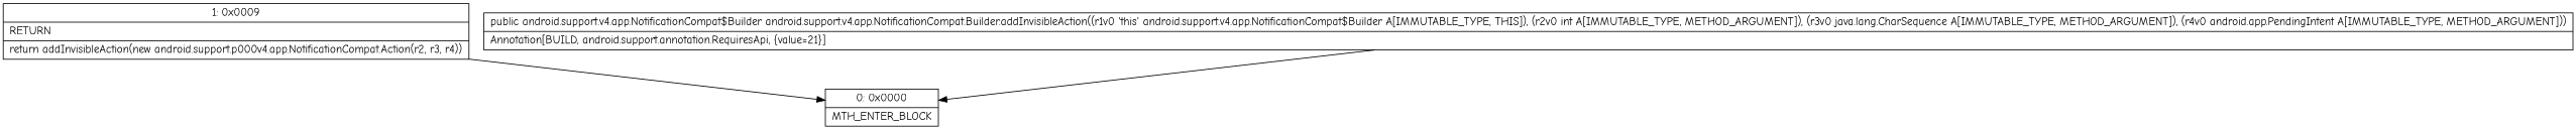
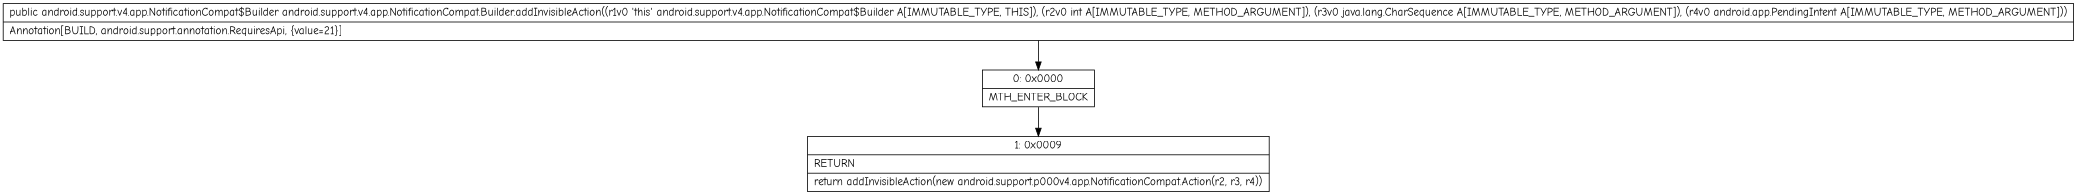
  digraph {
    fontname="Comic Neue"
    node [shape=record fontname="Comic Neue"]
    edge [fontname="Comic Neue"]
    n1 [label="{0\:\ 0x0000|MTH_ENTER_BLOCK\l}"]
    n2 [label="{1\:\ 0x0009|RETURN\l|return addInvisibleAction(new android.support.p000v4.app.NotificationCompat.Action(r2, r3, r4))\l}"]
    n3 [label="{public android.support.v4.app.NotificationCompat$Builder android.support.v4.app.NotificationCompat.Builder.addInvisibleAction((r1v0 'this' android.support.v4.app.NotificationCompat$Builder A[IMMUTABLE_TYPE, THIS]), (r2v0 int A[IMMUTABLE_TYPE, METHOD_ARGUMENT]), (r3v0 java.lang.CharSequence A[IMMUTABLE_TYPE, METHOD_ARGUMENT]), (r4v0 android.app.PendingIntent A[IMMUTABLE_TYPE, METHOD_ARGUMENT]))  | Annotation[BUILD, android.support.annotation.RequiresApi, \{value=21\}]\l}"]
-   n2 -> n1
+   n1 -> n2
    n3 -> n1
  }
